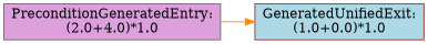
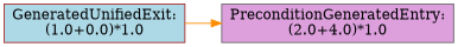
  digraph {
    rankdir=LR
    node [shape=box style=filled]
    n1 [label="PreconditionGeneratedEntry:\n(2.0+4.0)*1.0" fillcolor=plum color=gray40]
    n2 [label="GeneratedUnifiedExit:\n(1.0+0.0)*1.0" fillcolor=lightblue color=brown]
-   n1 -> n2 [color=darkorange]
+   n2 -> n1 [color=darkorange]
  }
